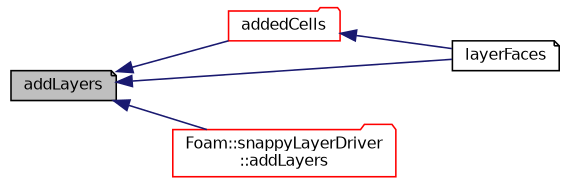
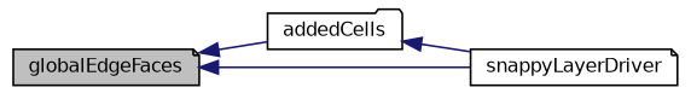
  digraph {
    rankdir=LR
    node [color=black fontname=Helvetica fontsize=10 shape=note]
    edge [color=midnightblue dir=back fontname=Helvetica fontsize=10 labelfontname=Helvetica labelfontsize=10 style=solid]
-   n1 [fillcolor=grey75 fontcolor=black height=0.2 label=addLayers style=filled width=0.4]
-   n2 [color=red height=0.2 label=addedCells shape=folder width=0.4]
-   n3 [height=0.2 label=layerFaces width=0.4]
-   n4 [color=red height=0.2 label="Foam::snappyLayerDriver\l::addLayers" shape=folder width=0.4]
+   n1 [fillcolor=grey75 fontcolor=black height=0.2 label=globalEdgeFaces style=filled width=0.4]
+   n2 [height=0.2 label=addedCells shape=folder width=0.4]
+   n3 [height=0.2 label=snappyLayerDriver width=0.4]
    n1 -> n2
    n1 -> n3
-   n1 -> n4
    n2 -> n3
  }
